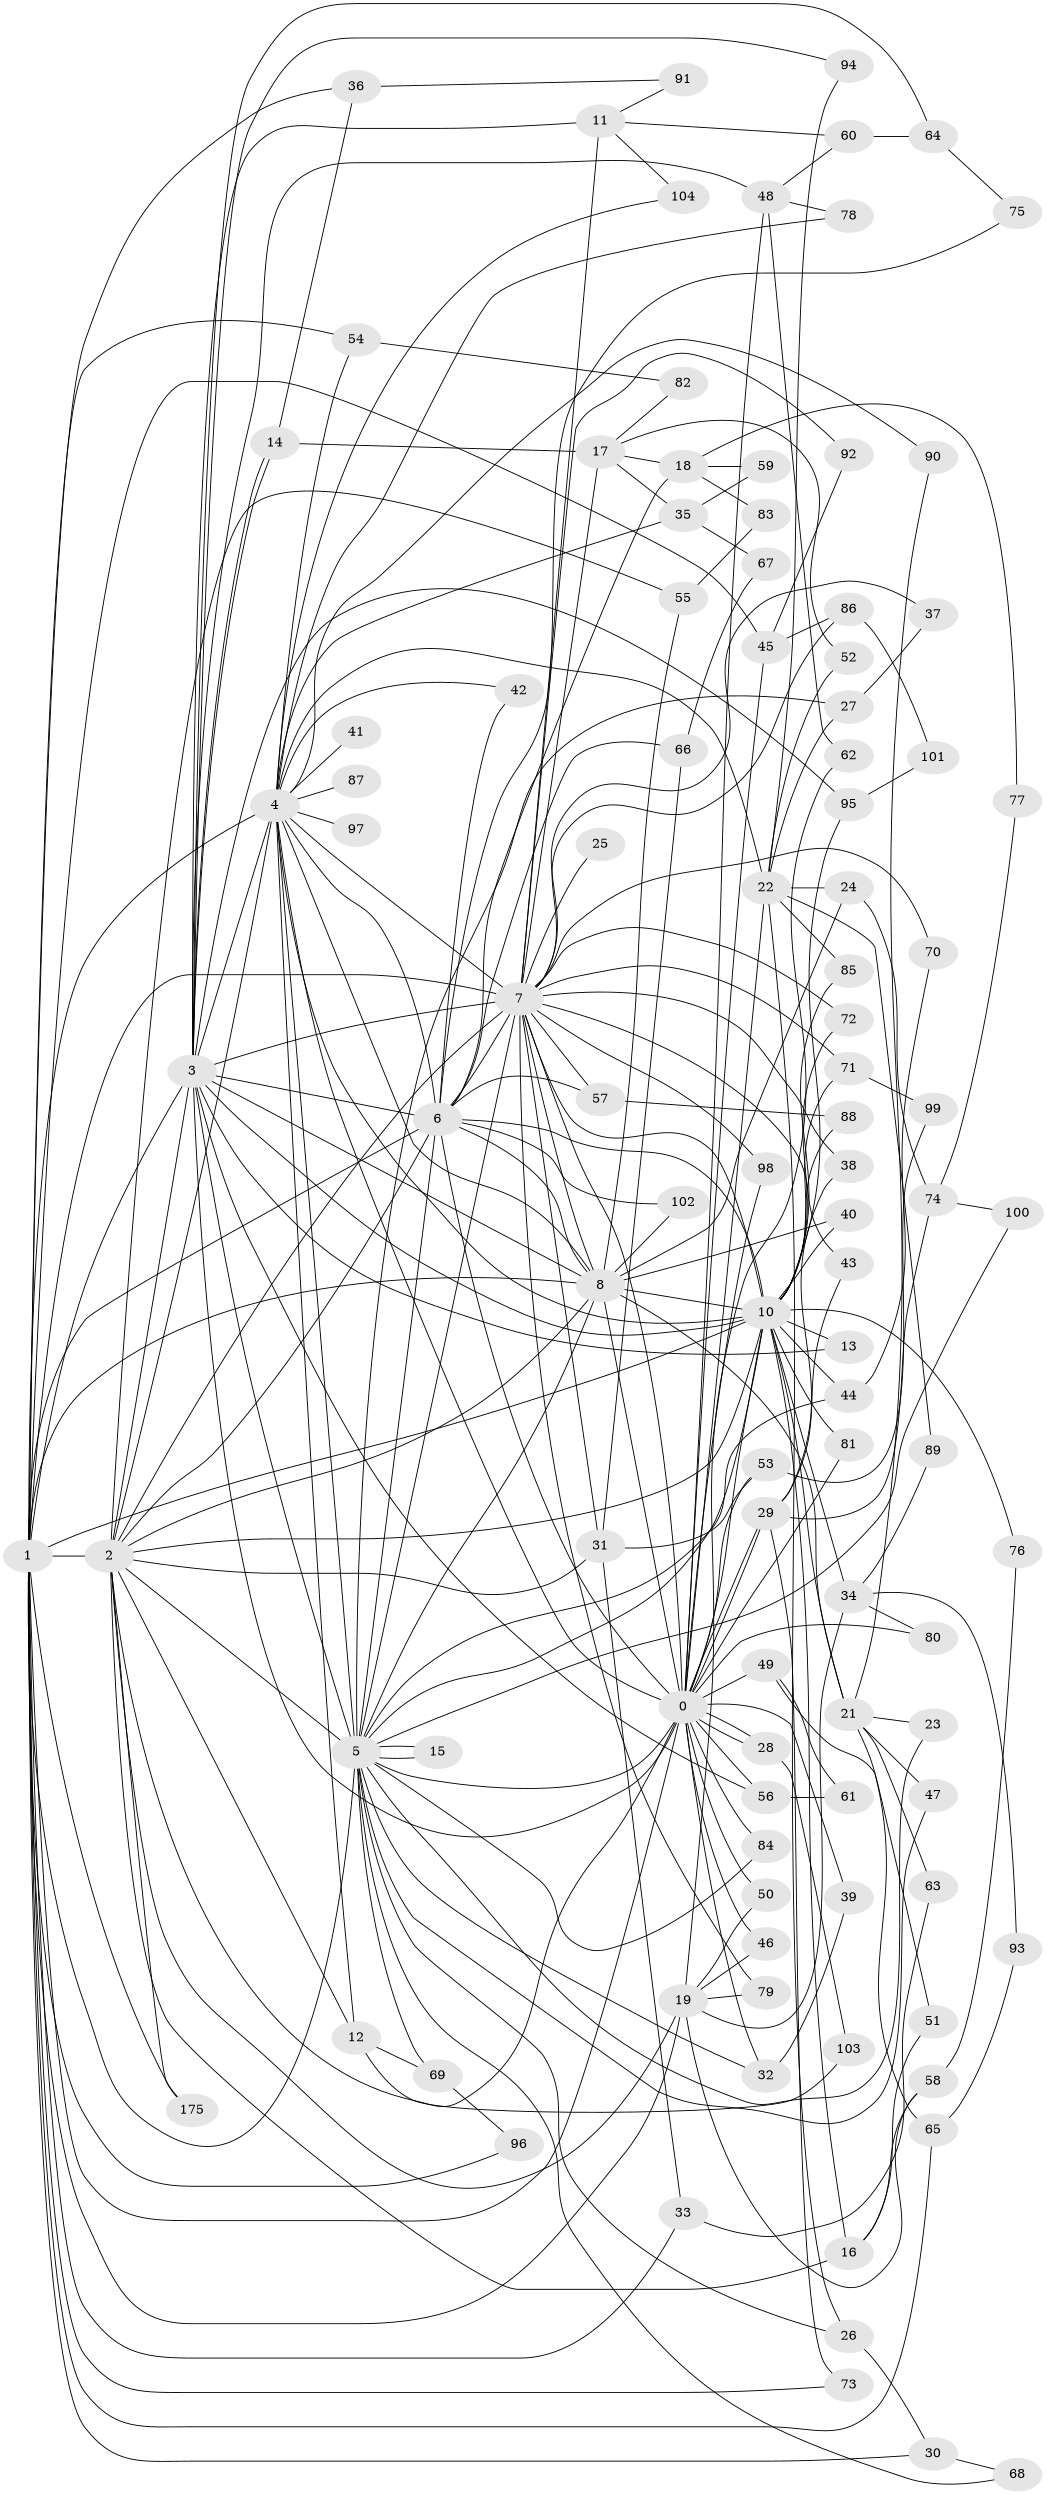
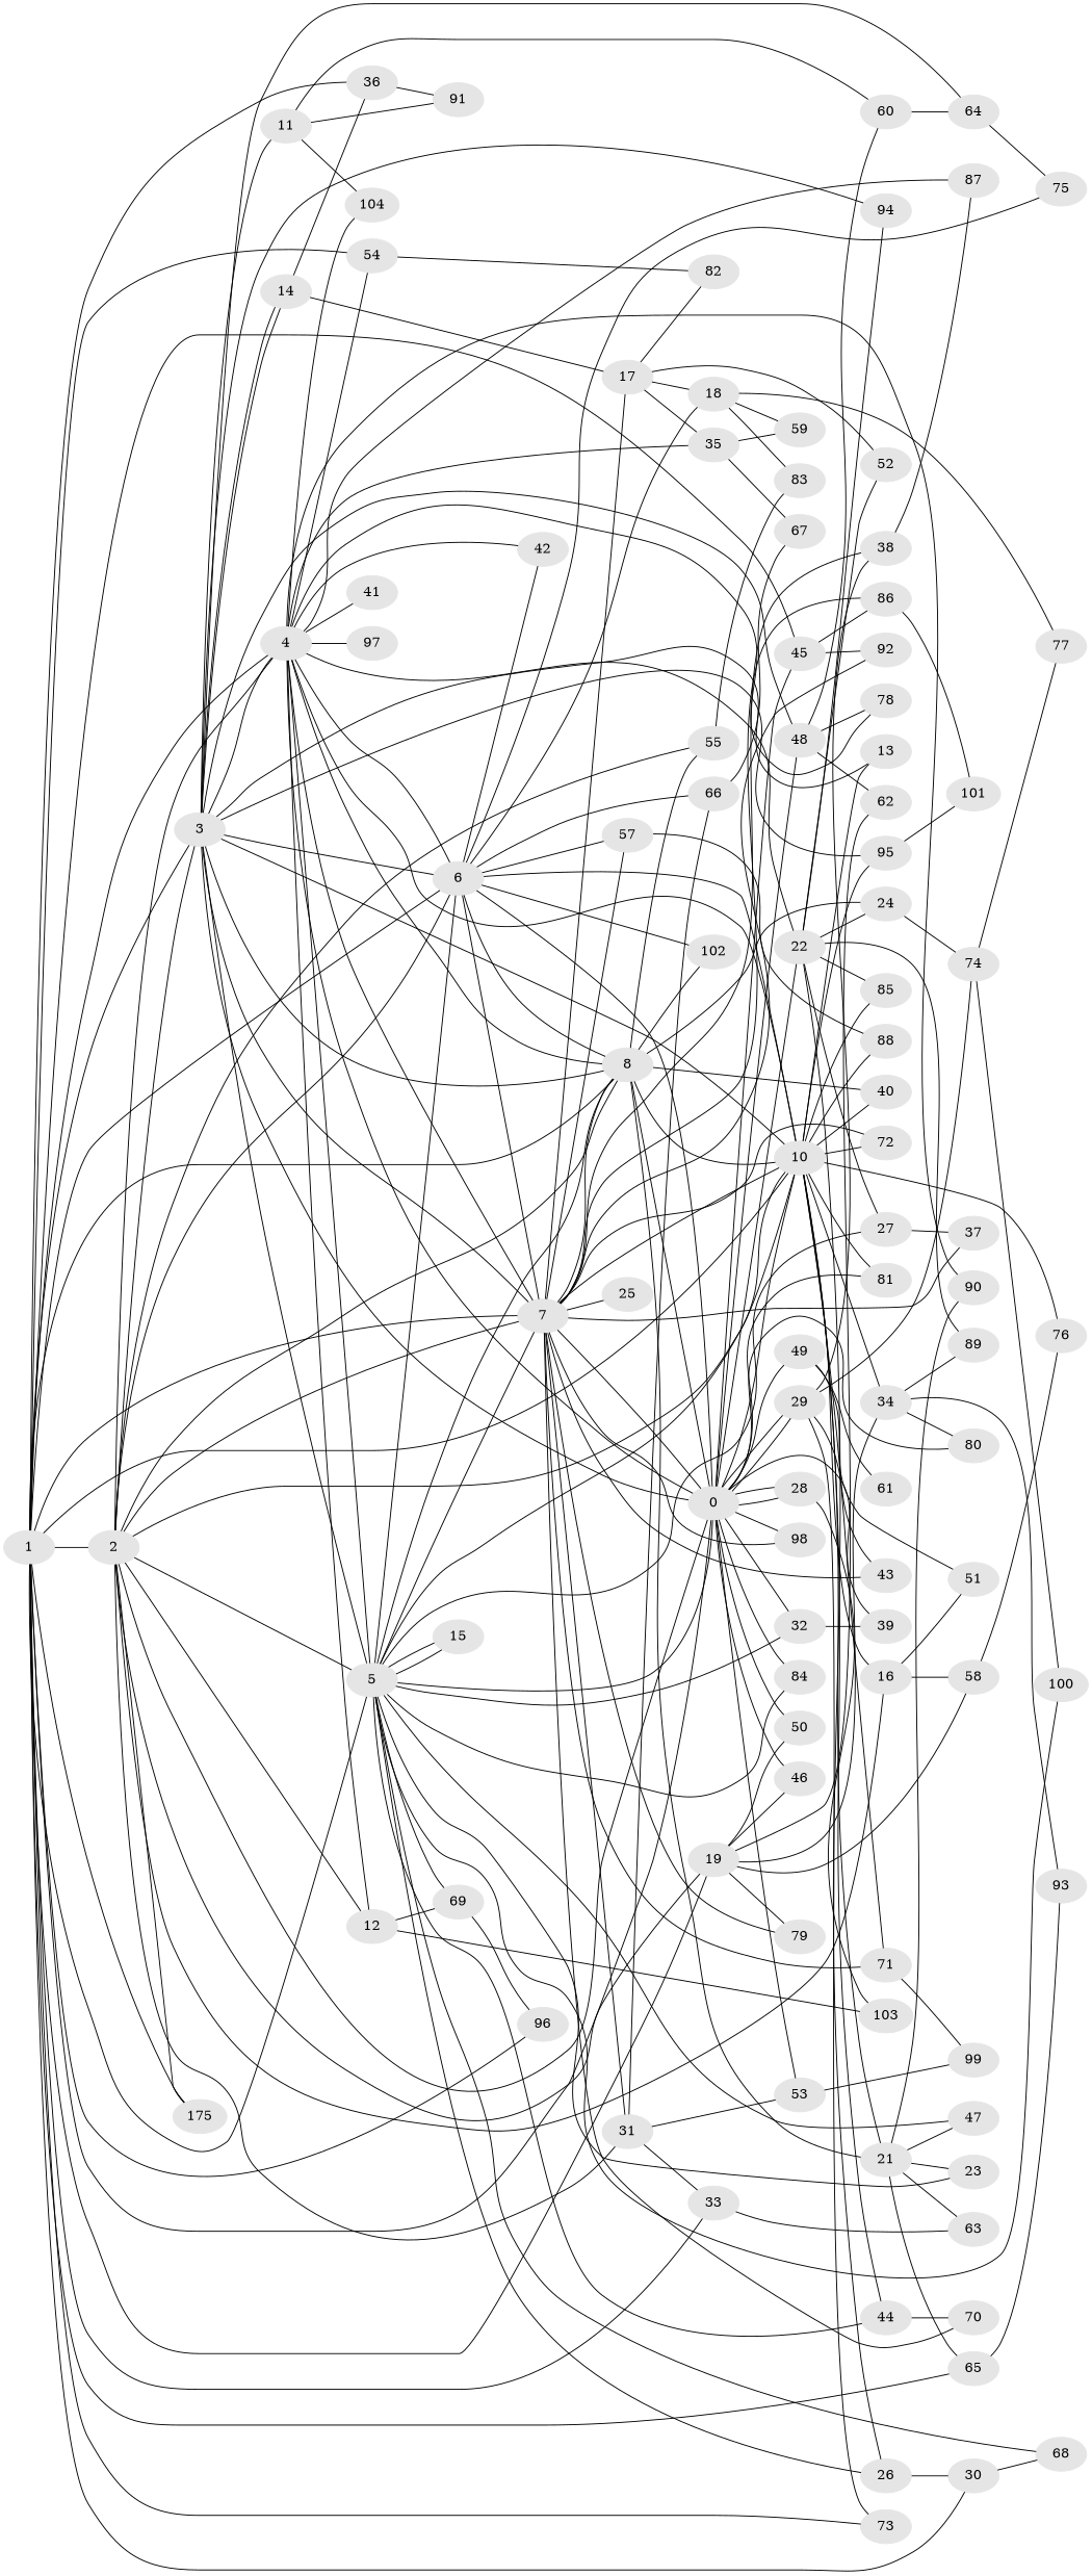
  graph {
    rankdir=LR
    node [color=gray90 style=filled]
    1
    2
    3
    4
    5
    6
    7
    8
    n9 [label=0]
    10
    19
    30
    33
    36
    45
    54
    65
    73
    96
    n20 [label=175]
    12
    16
    31
    55
    11
    13
    14
    48
-   56
    64
    94
    95
    22
    35
    41
    42
    78
    87
    90
    97
    104
    15
    23
    26
    27
    32
    44
    47
    68
    69
    84
    100
    18
    57
    66
    75
    102
    25
    17
    37
    38
    43
    70
    71
    72
    79
    86
    92
    98
    21
    24
    40
    28
    29
    39
    46
    49
    50
    53
    80
    81
    34
    76
    85
    88
    58
    62
    63
    91
    82
    93
    103
    51
    83
    60
    61
    101
    52
    89
    59
    67
    77
    99
    74
    1 -- 2
    1 -- 3
    1 -- 4
    1 -- 5
    1 -- 6
    1 -- 7
    1 -- 8
    1 -- n9
    1 -- 10
    1 -- 19
    1 -- 30
    1 -- 33
    1 -- 36
    1 -- 45
    1 -- 54
    1 -- 65
    1 -- 73
    1 -- 96
    1 -- n20
    2 -- 3
    2 -- 4
    2 -- 5
    2 -- 6
    2 -- 7
    2 -- 8
    2 -- n9
    2 -- 10
    2 -- 19
    2 -- n20
    2 -- 12
    2 -- 16
    2 -- 31
    2 -- 55
    3 -- 4
    3 -- 5
    3 -- 6
    3 -- 7
    3 -- 8
    3 -- n9
    3 -- 10
    3 -- 11
    3 -- 13
    3 -- 14
    3 -- 14
    3 -- 48
-   3 -- 56
    3 -- 64
    3 -- 94
    3 -- 95
    4 -- 5
    4 -- 6
    4 -- 7
    4 -- 8
    4 -- n9
    4 -- 10
    4 -- 54
    4 -- 12
    4 -- 22
    4 -- 35
    4 -- 41
    4 -- 42
    4 -- 78
    4 -- 87
    4 -- 90
    4 -- 97
    4 -- 104
    5 -- 6
    5 -- 7
    5 -- 8
    5 -- n9
    5 -- 10
    5 -- 15
    5 -- 15
    5 -- 23
    5 -- 26
    5 -- 27
    5 -- 32
    5 -- 44
    5 -- 47
    5 -- 68
    5 -- 69
    5 -- 84
    5 -- 100
    6 -- 7
    6 -- 8
    6 -- n9
    6 -- 10
    6 -- 42
    6 -- 18
    6 -- 57
    6 -- 66
    6 -- 75
    6 -- 102
    7 -- 8
    7 -- n9
    7 -- 10
    7 -- 31
-   7 -- 11
    7 -- 57
    7 -- 25
    7 -- 17
    7 -- 37
    7 -- 38
    7 -- 43
    7 -- 70
    7 -- 71
    7 -- 72
    7 -- 79
    7 -- 86
    7 -- 92
    7 -- 98
    8 -- n9
    8 -- 10
    8 -- 55
    8 -- 102
    8 -- 21
    8 -- 24
    8 -- 40
    n9 -- 10
    n9 -- 45
    n9 -- 48
-   n9 -- 56
    n9 -- 22
    n9 -- 32
    n9 -- 84
    n9 -- 98
    n9 -- 28
    n9 -- 28
    n9 -- 29
    n9 -- 29
    n9 -- 39
    n9 -- 46
    n9 -- 49
    n9 -- 50
    n9 -- 53
    n9 -- 80
    n9 -- 81
    10 -- 16
    10 -- 13
    10 -- 95
    10 -- 44
    10 -- 71
    10 -- 72
    10 -- 21
    10 -- 40
    10 -- 81
    10 -- 34
    10 -- 76
    10 -- 85
    10 -- 88
    19 -- 79
    19 -- 46
    19 -- 50
    19 -- 34
    19 -- 58
    19 -- 62
    30 -- 68
    33 -- 63
    36 -- 91
    45 -- 86
    45 -- 92
    54 -- 82
    65 -- 93
    12 -- 69
    12 -- 103
    16 -- 58
    16 -- 51
    31 -- 33
    31 -- 66
    31 -- 53
    55 -- 83
    11 -- 104
    11 -- 91
    11 -- 60
    14 -- 36
    14 -- 17
    48 -- 78
    48 -- 62
    48 -- 60
-   56 -- 61
    64 -- 75
    95 -- 101
    22 -- 94
    22 -- 26
    22 -- 27
    22 -- 24
    22 -- 85
    22 -- 52
    22 -- 89
    35 -- 59
    35 -- 67
    26 -- 30
    27 -- 37
    32 -- 39
    44 -- 70
    69 -- 96
    18 -- 83
    18 -- 59
    18 -- 77
    57 -- 88
    66 -- 67
    17 -- 35
    17 -- 18
    17 -- 82
    17 -- 52
+   38 -- 87
    71 -- 99
    86 -- 101
    21 -- 65
    21 -- 90
    21 -- 23
    21 -- 47
    21 -- 63
    24 -- 74
    28 -- 103
    29 -- 73
    29 -- 38
    29 -- 43
    29 -- 74
    49 -- 51
    49 -- 61
    53 -- 99
    34 -- 80
    34 -- 93
    34 -- 89
    58 -- 76
    60 -- 64
    74 -- 100
    74 -- 77
  }
